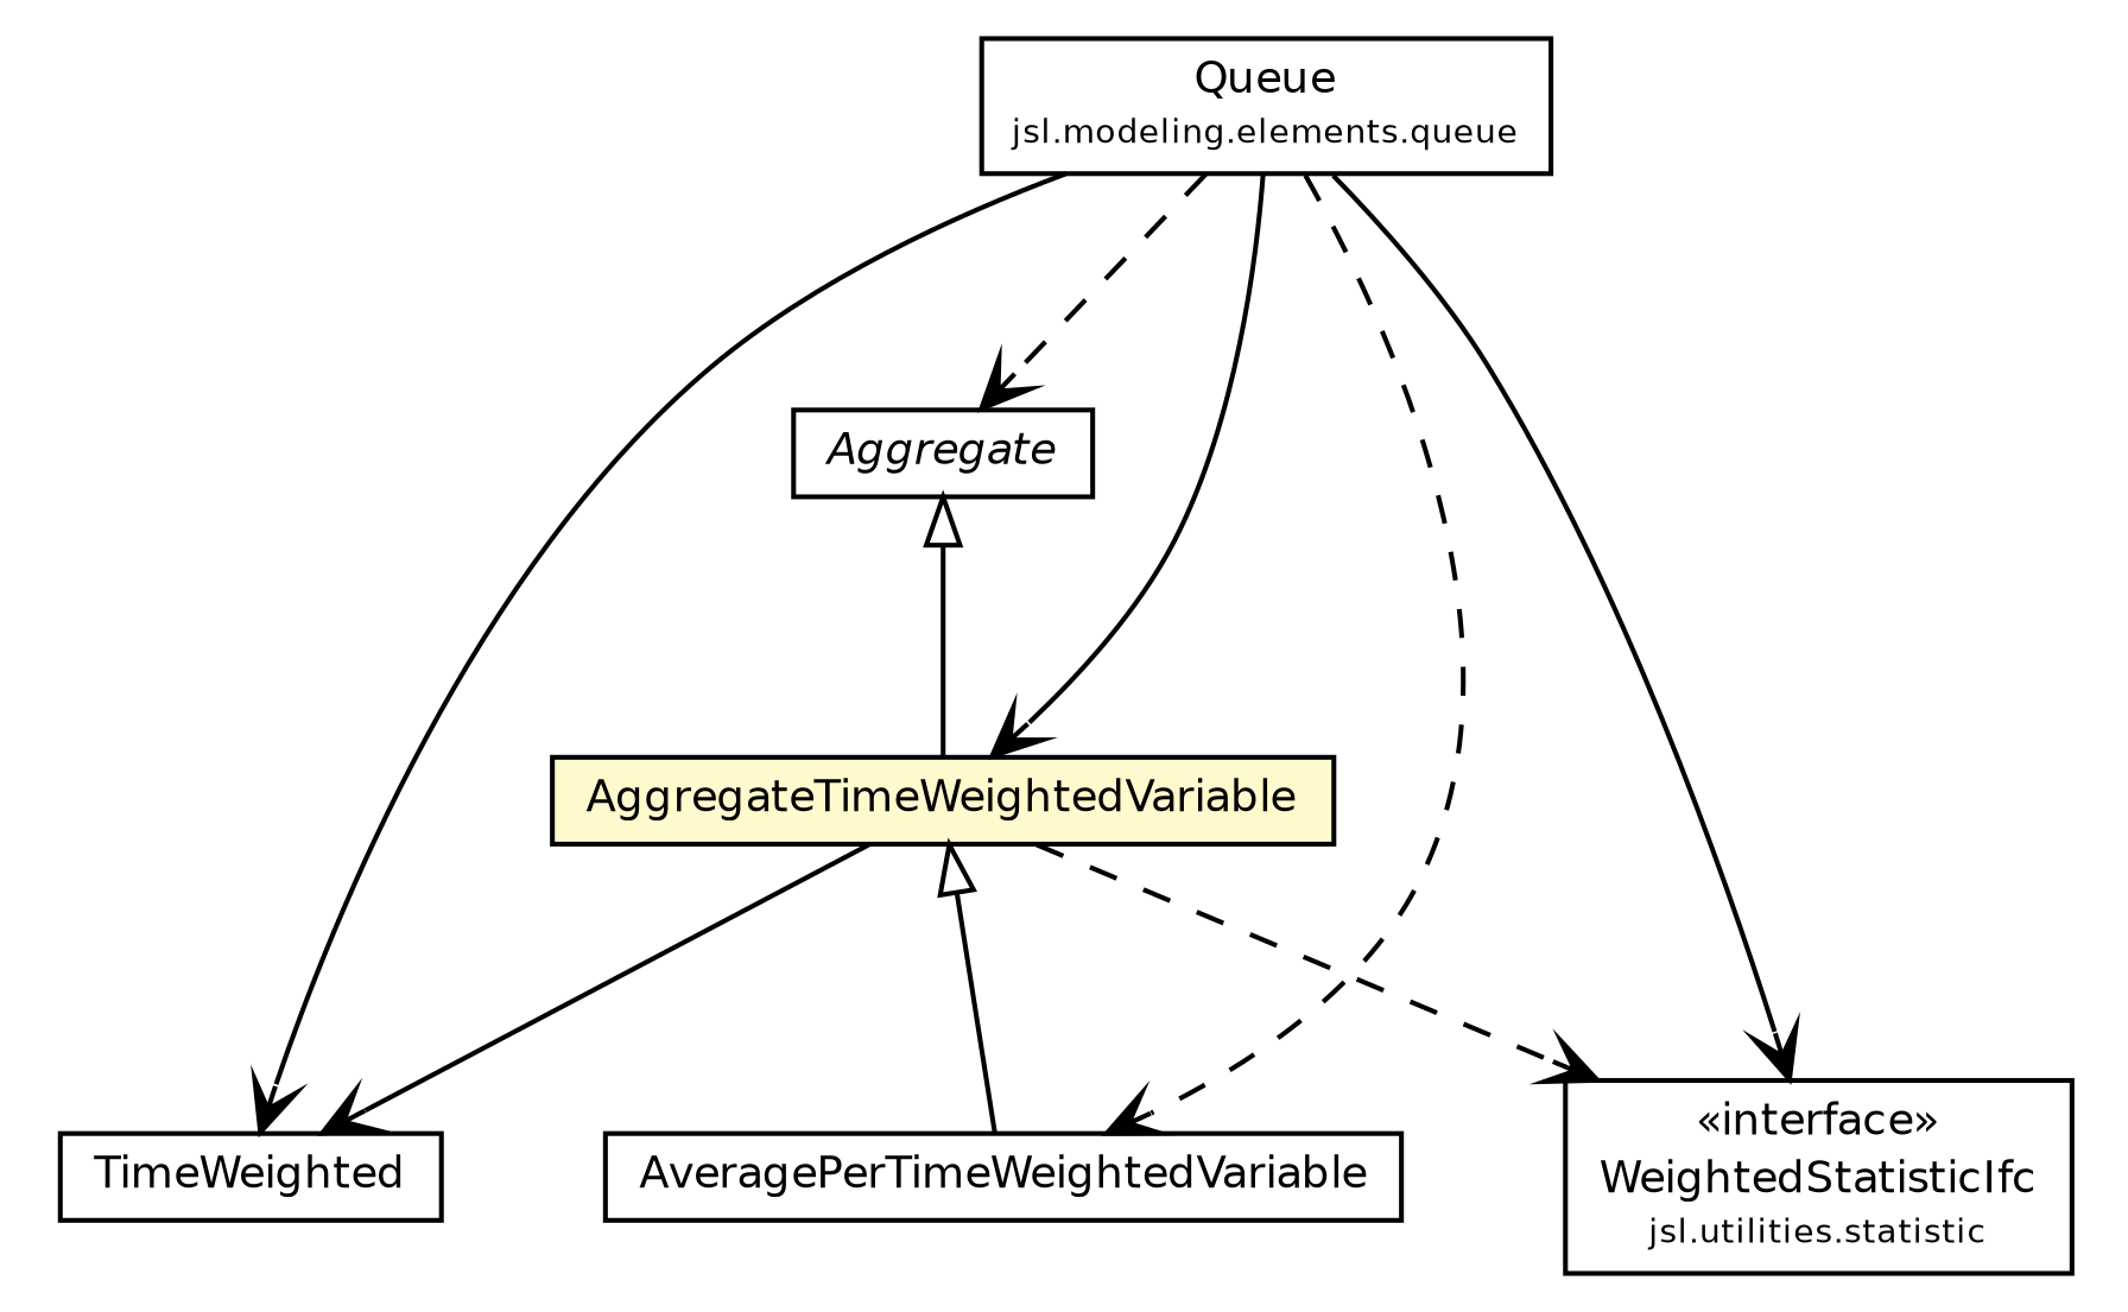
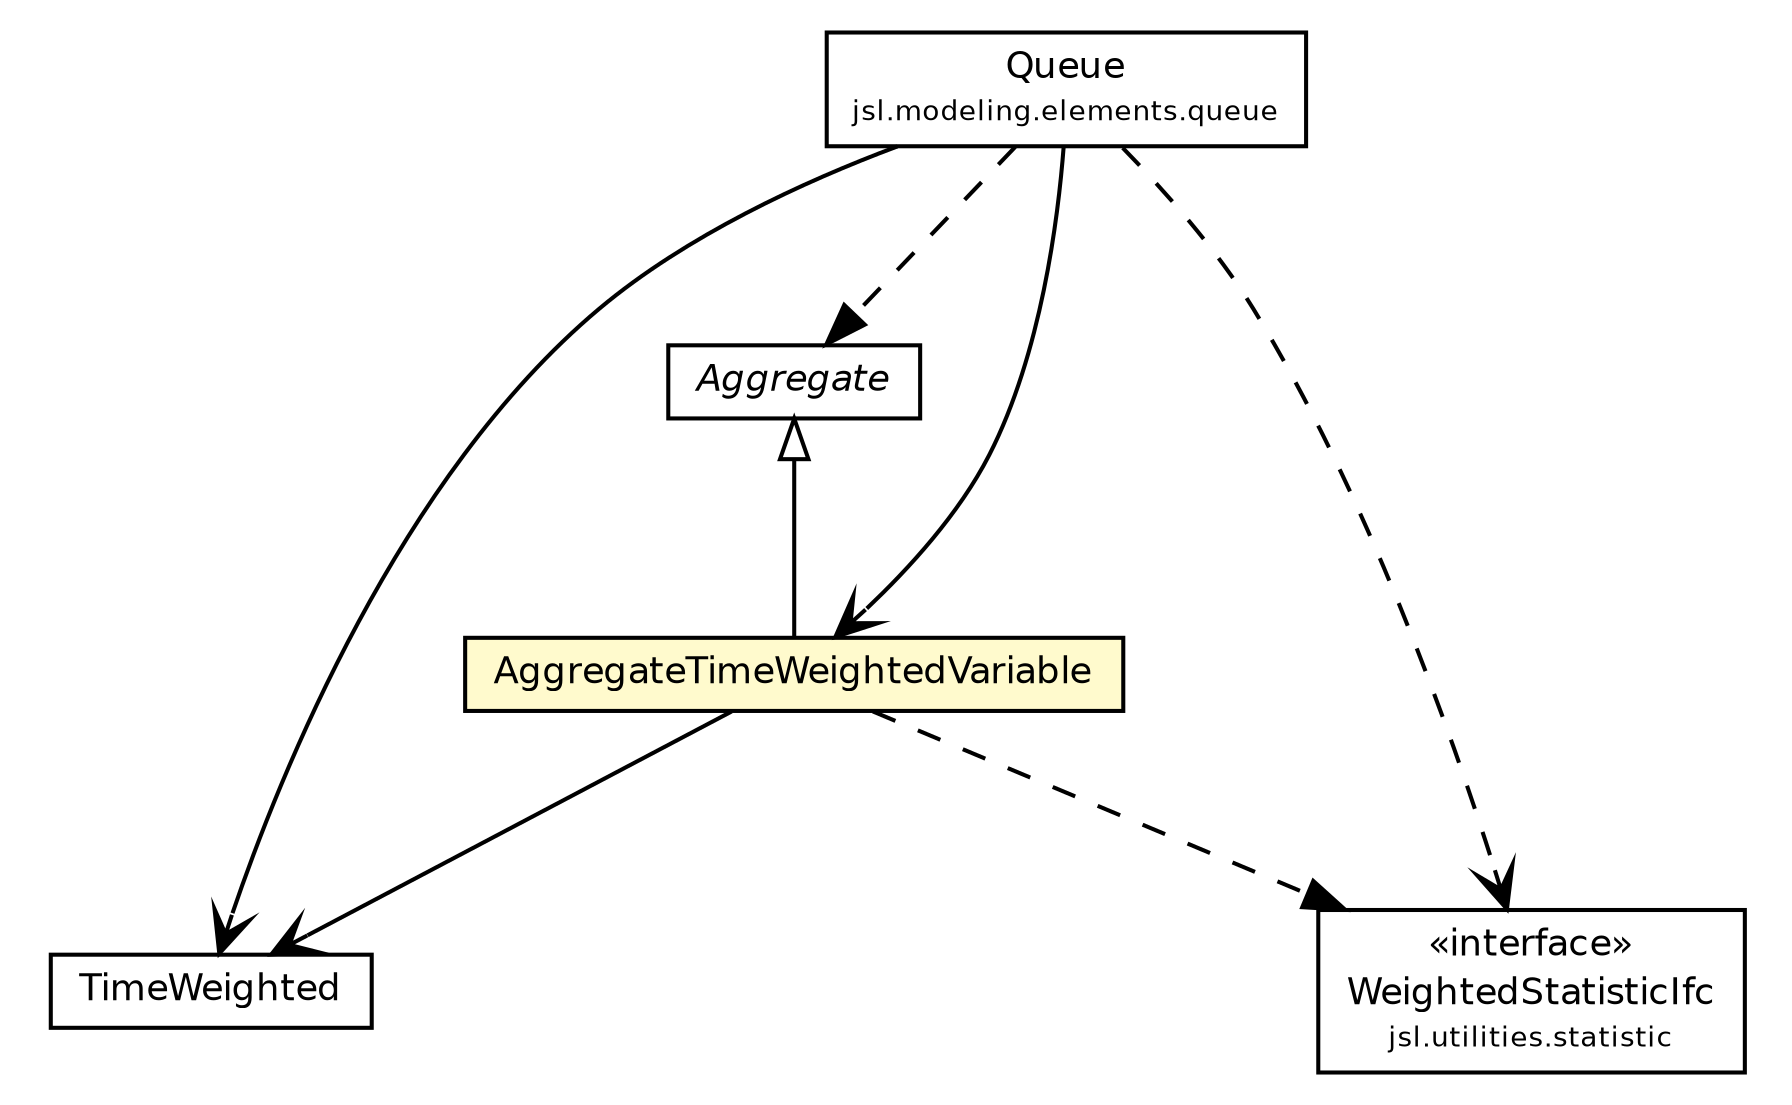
  digraph {
    nodesep=0.25
    ranksep=0.5
    node [fontcolor=black fontname=Helvetica fontsize=9.0 shape=plaintext]
    edge [arrowhead=open color=black fontcolor=black fontname=Helvetica fontsize=10.0 headport=p labelfontname=Helvetica labelfontsize=10 tailport=p]
    n1 [label=<<table title="jsl.modeling.elements.queue.Queue" border="0" cellborder="1" cellspacing="0" cellpadding="2" port="p" href="../queue/Queue.html"> 		<tr><td><table border="0" cellspacing="0" cellpadding="1"> <tr><td align="center" balign="center"> Queue </td></tr> <tr><td align="center" balign="center"><font point-size="7.0"> jsl.modeling.elements.queue </font></td></tr> 		</table></td></tr> 		</table>>]
    n2 [label=<<table title="jsl.modeling.elements.variable.TimeWeighted" border="0" cellborder="1" cellspacing="0" cellpadding="2" port="p" href="./TimeWeighted.html"> 		<tr><td><table border="0" cellspacing="0" cellpadding="1"> <tr><td align="center" balign="center"> TimeWeighted </td></tr> 		</table></td></tr> 		</table>>]
-   n3 [label=<<table title="jsl.modeling.elements.variable.AveragePerTimeWeightedVariable" border="0" cellborder="1" cellspacing="0" cellpadding="2" port="p" href="./AveragePerTimeWeightedVariable.html"> 		<tr><td><table border="0" cellspacing="0" cellpadding="1"> <tr><td align="center" balign="center"> AveragePerTimeWeightedVariable </td></tr> 		</table></td></tr> 		</table>>]
    n4 [label=<<table title="jsl.modeling.elements.variable.AggregateTimeWeightedVariable" border="0" cellborder="1" cellspacing="0" cellpadding="2" port="p" bgcolor="lemonChiffon" href="./AggregateTimeWeightedVariable.html"> 		<tr><td><table border="0" cellspacing="0" cellpadding="1"> <tr><td align="center" balign="center"> AggregateTimeWeightedVariable </td></tr> 		</table></td></tr> 		</table>>]
    n5 [label=<<table title="jsl.modeling.elements.variable.Aggregate" border="0" cellborder="1" cellspacing="0" cellpadding="2" port="p" href="./Aggregate.html"> 		<tr><td><table border="0" cellspacing="0" cellpadding="1"> <tr><td align="center" balign="center"><font face="Helvetica-Oblique"> Aggregate </font></td></tr> 		</table></td></tr> 		</table>>]
    n6 [label=<<table title="jsl.utilities.statistic.WeightedStatisticIfc" border="0" cellborder="1" cellspacing="0" cellpadding="2" port="p" href="../../../utilities/statistic/WeightedStatisticIfc.html"> 		<tr><td><table border="0" cellspacing="0" cellpadding="1"> <tr><td align="center" balign="center"> &#171;interface&#187; </td></tr> <tr><td align="center" balign="center"> WeightedStatisticIfc </td></tr> <tr><td align="center" balign="center"><font point-size="7.0"> jsl.utilities.statistic </font></td></tr> 		</table></td></tr> 		</table>>]
    n1 -> n2
-   n1 -> n3 [style=dashed]
    n1 -> n4 [style=solid]
-   n1 -> n5 [style=dashed]
-   n1 -> n6 [style=solid]
+   n1 -> n5 [arrowhead=normal style=dashed]
+   n1 -> n6 [style=dashed]
    n4 -> n2
-   n4 -> n3 [arrowtail=empty dir=back fontsize=10 arrowhead="" color="" fontcolor=""]
-   n4 -> n6 [style=dashed]
+   n4 -> n6 [arrowhead=normal style=dashed]
    n5 -> n4 [arrowtail=empty dir=back fontsize=10 arrowhead="" color="" fontcolor=""]
  }
